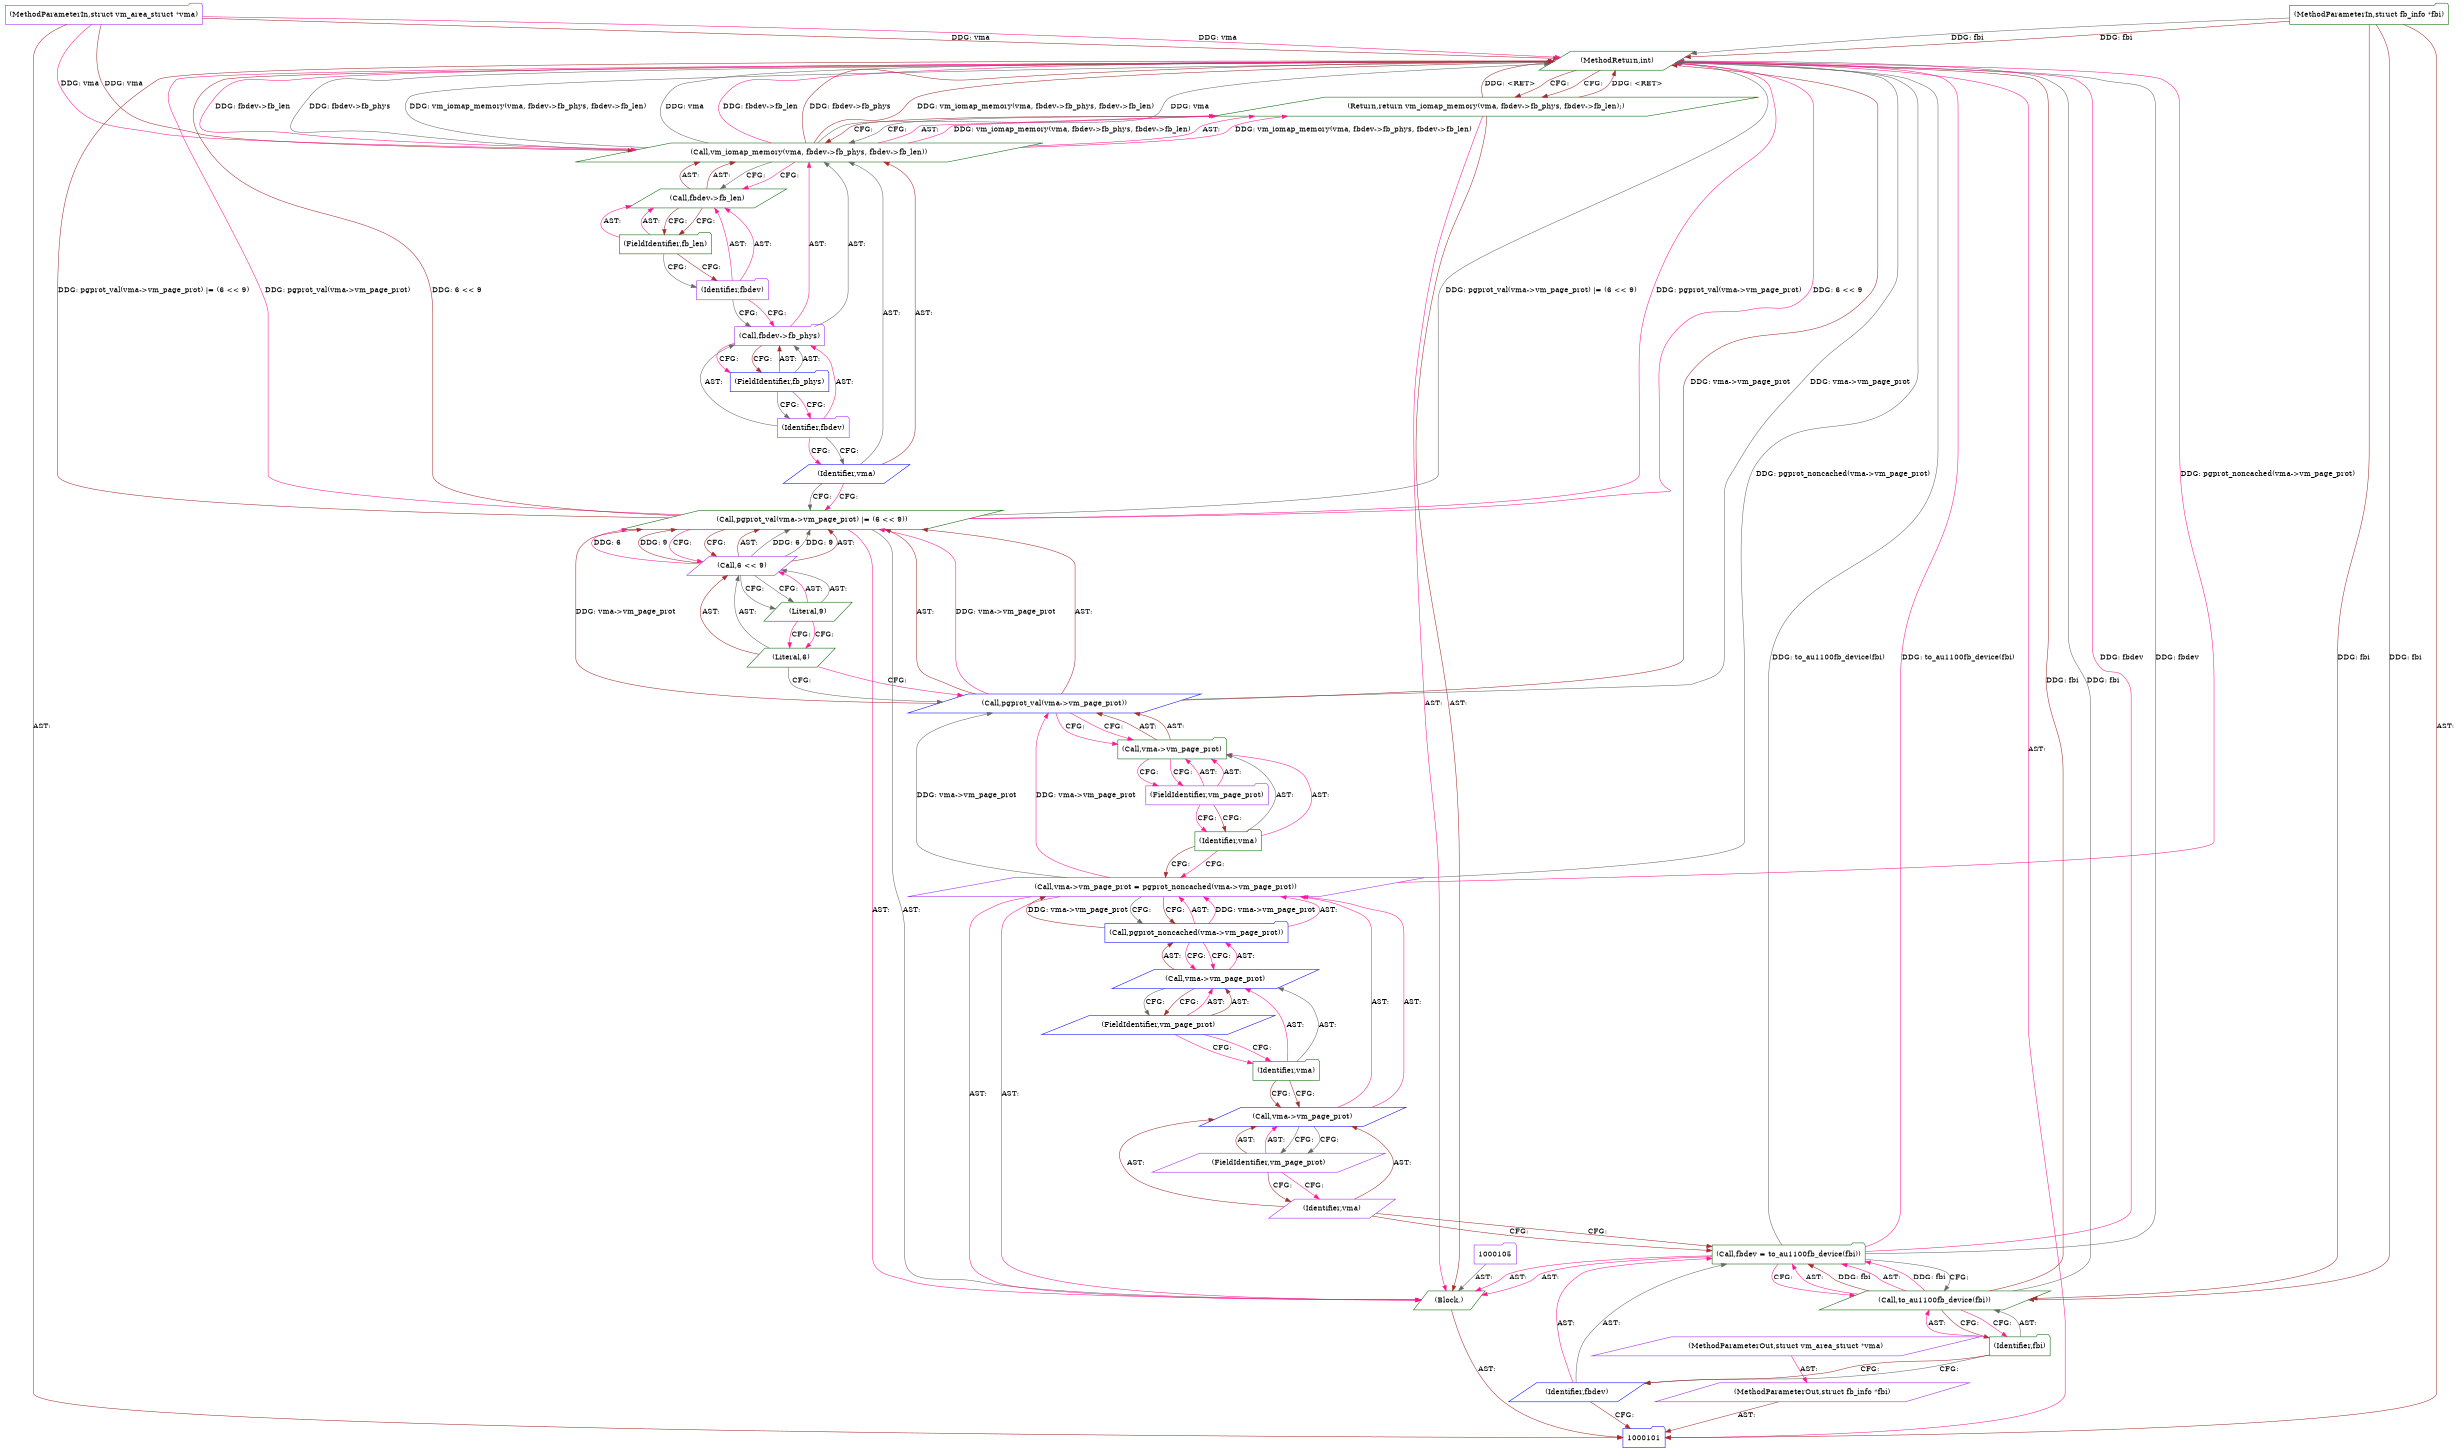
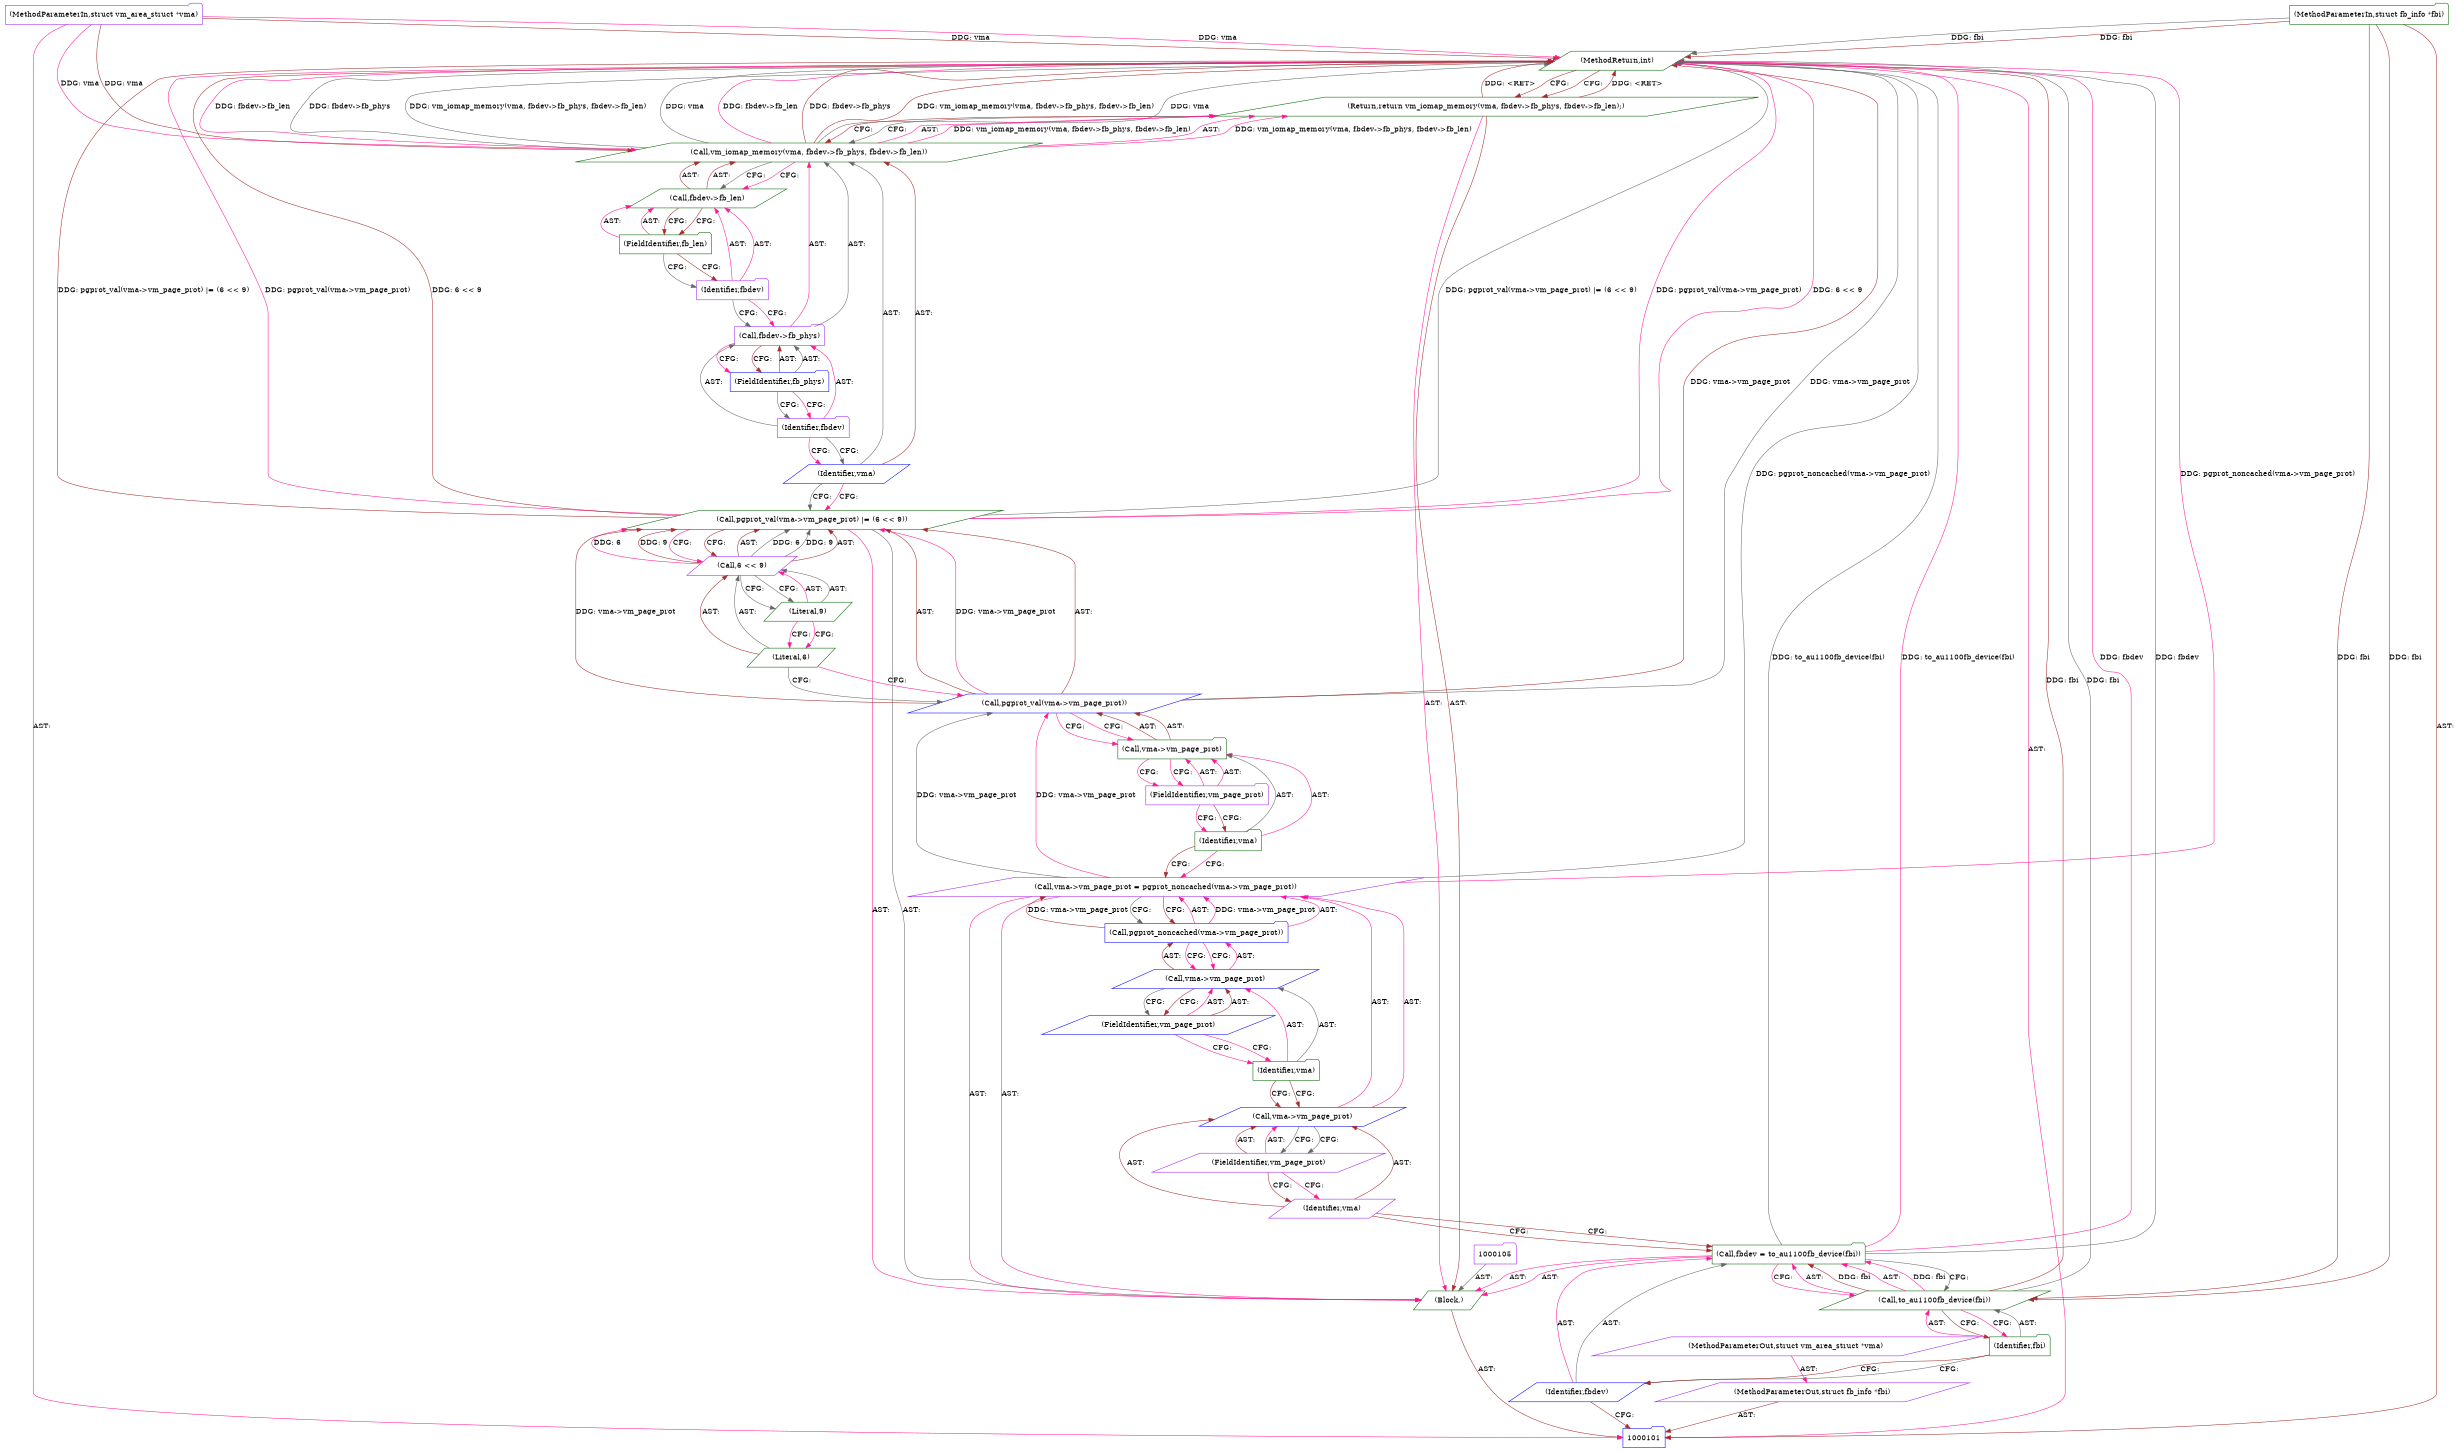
  digraph {
    node [color=darkgreen shape=parallelogram]
    edge [color=deeppink]
    n1 [label="(MethodReturn,int)"]
    n2 [label="(Return,return vm_iomap_memory(vma, fbdev->fb_phys, fbdev->fb_len);)"]
    1000101 [color=blue shape=folder]
    n4 [label="(Call,vm_iomap_memory(vma, fbdev->fb_phys, fbdev->fb_len))"]
    n5 [label="(Block,)"]
    n6 [label="(MethodParameterIn,struct fb_info *fbi)" shape=folder]
    n7 [label="(Call,to_au1100fb_device(fbi))"]
    n8 [label="(Call,fbdev = to_au1100fb_device(fbi))" shape=folder]
    n9 [label="(Identifier,fbi)" shape=folder]
    n10 [color=purple label="(MethodParameterOut,struct fb_info *fbi)"]
    n11 [color=purple label="(MethodParameterIn,struct vm_area_struct *vma)" shape=folder]
    n12 [label="(Call,fbdev->fb_len)"]
    n13 [color=purple label="(MethodParameterOut,struct vm_area_struct *vma)"]
    n14 [color=blue label="(Identifier,vma)"]
    n15 [label="(Call,pgprot_val(vma->vm_page_prot) |= (6 << 9))"]
    n16 [color=purple label="(Call,6 << 9)"]
    n17 [color=purple label="(Call,fbdev->fb_phys)" shape=folder]
    n18 [color=blue label="(FieldIdentifier,fb_phys)" shape=folder]
    n19 [color=purple label="(Identifier,fbdev)" shape=folder]
    n20 [label="(FieldIdentifier,fb_len)" shape=folder]
    n21 [color=purple label="(Identifier,fbdev)" shape=folder]
    n22 [color=blue label="(Identifier,fbdev)"]
    n23 [color=purple label="(Call,vma->vm_page_prot = pgprot_noncached(vma->vm_page_prot))"]
    n24 [color=blue label="(Call,pgprot_noncached(vma->vm_page_prot))" shape=folder]
    n25 [color=blue label="(Call,pgprot_val(vma->vm_page_prot))"]
    n26 [color=blue label="(Call,vma->vm_page_prot)"]
    n27 [label="(Call,vma->vm_page_prot)" shape=folder]
    n28 [color=blue label="(Call,vma->vm_page_prot)"]
    n29 [color=purple label="(FieldIdentifier,vm_page_prot)"]
    n30 [color=purple label="(Identifier,vma)"]
    n31 [color=blue label="(FieldIdentifier,vm_page_prot)"]
    n32 [label="(Identifier,vma)" shape=folder]
    n33 [color=purple label="(FieldIdentifier,vm_page_prot)" shape=folder]
    n34 [label="(Identifier,vma)" shape=folder]
    n35 [label="(Literal,9)"]
    n36 [label="(Literal,6)"]
    1000105 [color=purple shape=folder]
    n1 -> n2 [color=brown label="CFG: "]
    n1 -> n2 [color=brown label="CFG: "]
    n1 -> 1000101 [label="AST: "]
    n2 -> n1 [color=brown label="DDG: <RET>"]
    n2 -> n1 [color=brown label="DDG: <RET>"]
    n2 -> n4 [color=brown label="CFG: "]
    n2 -> n4 [color=gray40 label="CFG: "]
    n2 -> n5 [color=brown label="AST: "]
    n2 -> n5 [label="AST: "]
    n4 -> n1 [color=brown label="DDG: vm_iomap_memory(vma, fbdev->fb_phys, fbdev->fb_len)"]
    n4 -> n1 [color=gray40 label="DDG: vma"]
    n4 -> n1 [label="DDG: fbdev->fb_len"]
    n4 -> n1 [color=gray40 label="DDG: fbdev->fb_phys"]
    n4 -> n1 [color=gray40 label="DDG: vm_iomap_memory(vma, fbdev->fb_phys, fbdev->fb_len)"]
    n4 -> n1 [color=gray40 label="DDG: vma"]
    n4 -> n1 [label="DDG: fbdev->fb_len"]
    n4 -> n1 [color=brown label="DDG: fbdev->fb_phys"]
    n4 -> n2 [label="AST: "]
    n4 -> n2 [label="DDG: vm_iomap_memory(vma, fbdev->fb_phys, fbdev->fb_len)"]
    n4 -> n2 [label="AST: "]
    n4 -> n2 [label="DDG: vm_iomap_memory(vma, fbdev->fb_phys, fbdev->fb_len)"]
    n4 -> n12 [color=gray40 label="CFG: "]
    n4 -> n12 [label="CFG: "]
    n5 -> 1000101 [color=brown label="AST: "]
    n6 -> n1 [color=gray40 label="DDG: fbi"]
    n6 -> n1 [color=brown label="DDG: fbi"]
    n6 -> 1000101 [color=brown label="AST: "]
    n6 -> n7 [color=brown label="DDG: fbi"]
    n6 -> n7 [color=brown label="DDG: fbi"]
    n7 -> n1 [color=brown label="DDG: fbi"]
    n7 -> n1 [color=gray40 label="DDG: fbi"]
    n7 -> n8 [label="AST: "]
    n7 -> n8 [color=brown label="DDG: fbi"]
    n7 -> n8 [label="AST: "]
    n7 -> n8 [label="DDG: fbi"]
    n7 -> n9 [color=brown label="CFG: "]
    n7 -> n9 [label="CFG: "]
    n8 -> n1 [label="DDG: to_au1100fb_device(fbi)"]
    n8 -> n1 [color=gray40 label="DDG: fbdev"]
    n8 -> n1 [color=gray40 label="DDG: to_au1100fb_device(fbi)"]
    n8 -> n1 [label="DDG: fbdev"]
    n8 -> n5 [label="AST: "]
    n8 -> n5 [label="AST: "]
    n8 -> n7 [label="CFG: "]
    n8 -> n7 [color=gray40 label="CFG: "]
    n9 -> n7 [color=gray40 label="AST: "]
    n9 -> n7 [label="AST: "]
    n9 -> n22 [color=gray40 label="CFG: "]
    n9 -> n22 [color=brown label="CFG: "]
    n10 -> 1000101 [color=brown label="AST: "]
    n11 -> n1 [color=brown label="DDG: vma"]
    n11 -> n1 [label="DDG: vma"]
-   n11 -> 1000101 [color=brown label="AST: "]
+   n11 -> 1000101 [label="AST: "]
    n11 -> n4 [color=brown label="DDG: vma"]
    n11 -> n4 [label="DDG: vma"]
    n12 -> n4 [color=brown label="AST: "]
    n12 -> n4 [color=brown label="AST: "]
    n12 -> n20 [color=brown label="CFG: "]
    n12 -> n20 [color=brown label="CFG: "]
    n13 -> n10 [label="AST: "]
    n14 -> n4 [color=gray40 label="AST: "]
    n14 -> n4 [color=brown label="AST: "]
    n14 -> n15 [color=gray40 label="CFG: "]
    n14 -> n15 [label="CFG: "]
    n15 -> n1 [color=gray40 label="DDG: pgprot_val(vma->vm_page_prot) |= (6 << 9)"]
    n15 -> n1 [label="DDG: pgprot_val(vma->vm_page_prot)"]
    n15 -> n1 [label="DDG: 6 << 9"]
    n15 -> n1 [color=brown label="DDG: pgprot_val(vma->vm_page_prot) |= (6 << 9)"]
    n15 -> n1 [label="DDG: pgprot_val(vma->vm_page_prot)"]
    n15 -> n1 [color=brown label="DDG: 6 << 9"]
    n15 -> n5 [color=gray40 label="AST: "]
    n15 -> n5 [label="AST: "]
    n15 -> n16 [label="CFG: "]
    n15 -> n16 [color=brown label="CFG: "]
    n16 -> n15 [color=brown label="AST: "]
    n16 -> n15 [color=gray40 label="DDG: 6"]
    n16 -> n15 [color=gray40 label="DDG: 9"]
    n16 -> n15 [color=brown label="AST: "]
    n16 -> n15 [label="DDG: 6"]
    n16 -> n15 [color=brown label="DDG: 9"]
    n16 -> n35 [color=gray40 label="CFG: "]
    n16 -> n35 [color=gray40 label="CFG: "]
    n17 -> n4 [color=gray40 label="AST: "]
    n17 -> n4 [label="AST: "]
    n17 -> n18 [label="CFG: "]
    n17 -> n18 [color=brown label="CFG: "]
    n18 -> n17 [color=brown label="AST: "]
    n18 -> n17 [color=gray40 label="AST: "]
    n18 -> n19 [color=gray40 label="CFG: "]
    n18 -> n19 [label="CFG: "]
    n19 -> n14 [color=gray40 label="CFG: "]
    n19 -> n14 [label="CFG: "]
    n19 -> n17 [color=gray40 label="AST: "]
    n19 -> n17 [label="AST: "]
    n20 -> n12 [label="AST: "]
    n20 -> n12 [label="AST: "]
    n20 -> n21 [color=gray40 label="CFG: "]
    n20 -> n21 [color=brown label="CFG: "]
    n21 -> n12 [label="AST: "]
    n21 -> n12 [label="AST: "]
    n21 -> n17 [color=gray40 label="CFG: "]
    n21 -> n17 [label="CFG: "]
    n22 -> 1000101 [color=brown label="CFG: "]
    n22 -> n8 [label="AST: "]
    n22 -> n8 [color=gray40 label="AST: "]
    n23 -> n1 [label="DDG: pgprot_noncached(vma->vm_page_prot)"]
    n23 -> n1 [color=gray40 label="DDG: pgprot_noncached(vma->vm_page_prot)"]
    n23 -> n5 [label="AST: "]
    n23 -> n5 [label="AST: "]
    n23 -> n24 [color=gray40 label="CFG: "]
    n23 -> n24 [color=brown label="CFG: "]
    n23 -> n25 [color=gray40 label="DDG: vma->vm_page_prot"]
    n23 -> n25 [label="DDG: vma->vm_page_prot"]
    n24 -> n23 [label="AST: "]
    n24 -> n23 [label="DDG: vma->vm_page_prot"]
    n24 -> n23 [label="AST: "]
    n24 -> n23 [color=brown label="DDG: vma->vm_page_prot"]
    n24 -> n26 [label="CFG: "]
    n24 -> n26 [label="CFG: "]
    n25 -> n1 [color=gray40 label="DDG: vma->vm_page_prot"]
    n25 -> n1 [color=brown label="DDG: vma->vm_page_prot"]
    n25 -> n15 [color=brown label="AST: "]
    n25 -> n15 [label="DDG: vma->vm_page_prot"]
    n25 -> n15 [color=brown label="AST: "]
    n25 -> n15 [color=brown label="DDG: vma->vm_page_prot"]
    n25 -> n27 [label="CFG: "]
    n25 -> n27 [label="CFG: "]
    n26 -> n24 [label="AST: "]
    n26 -> n24 [color=brown label="AST: "]
    n26 -> n31 [color=gray40 label="CFG: "]
    n26 -> n31 [color=brown label="CFG: "]
    n27 -> n25 [color=brown label="AST: "]
    n27 -> n25 [color=brown label="AST: "]
    n27 -> n33 [label="CFG: "]
    n27 -> n33 [label="CFG: "]
    n28 -> n23 [label="AST: "]
    n28 -> n23 [label="AST: "]
    n28 -> n29 [color=gray40 label="CFG: "]
    n28 -> n29 [color=gray40 label="CFG: "]
    n29 -> n28 [color=brown label="AST: "]
    n29 -> n28 [label="AST: "]
    n29 -> n30 [label="CFG: "]
    n29 -> n30 [color=brown label="CFG: "]
    n30 -> n8 [color=brown label="CFG: "]
    n30 -> n8 [color=brown label="CFG: "]
    n30 -> n28 [color=brown label="AST: "]
    n30 -> n28 [color=brown label="AST: "]
    n31 -> n26 [label="AST: "]
    n31 -> n26 [color=brown label="AST: "]
    n31 -> n32 [label="CFG: "]
    n31 -> n32 [label="CFG: "]
    n32 -> n26 [color=gray40 label="AST: "]
    n32 -> n26 [label="AST: "]
    n32 -> n28 [color=brown label="CFG: "]
    n32 -> n28 [color=brown label="CFG: "]
    n33 -> n27 [label="AST: "]
    n33 -> n27 [label="AST: "]
    n33 -> n34 [label="CFG: "]
    n33 -> n34 [color=brown label="CFG: "]
    n34 -> n23 [label="CFG: "]
    n34 -> n23 [color=brown label="CFG: "]
    n34 -> n27 [label="AST: "]
    n34 -> n27 [color=gray40 label="AST: "]
    n35 -> n16 [label="AST: "]
    n35 -> n16 [color=gray40 label="AST: "]
    n35 -> n36 [label="CFG: "]
    n35 -> n36 [label="CFG: "]
    n36 -> n16 [color=brown label="AST: "]
    n36 -> n16 [color=gray40 label="AST: "]
    n36 -> n25 [color=gray40 label="CFG: "]
    n36 -> n25 [label="CFG: "]
    1000105 -> n5 [color=gray40 label="AST: "]
  }
